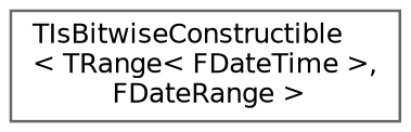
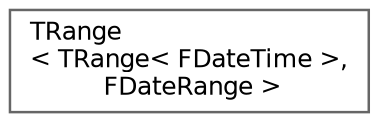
  digraph {
    rankdir=TB
-   n1 [color=grey40 fillcolor=white fontname=Helvetica fontsize=10 height=0.2 label="TIsBitwiseConstructible\l\< TRange\< FDateTime \>,\l FDateRange \>" shape=box style=filled width=0.4]
+   n1 [color=grey40 fillcolor=white fontname=Helvetica fontsize=10 height=0.2 label="TRange\l\< TRange\< FDateTime \>,\l FDateRange \>" shape=box style=filled width=0.4]
  }
